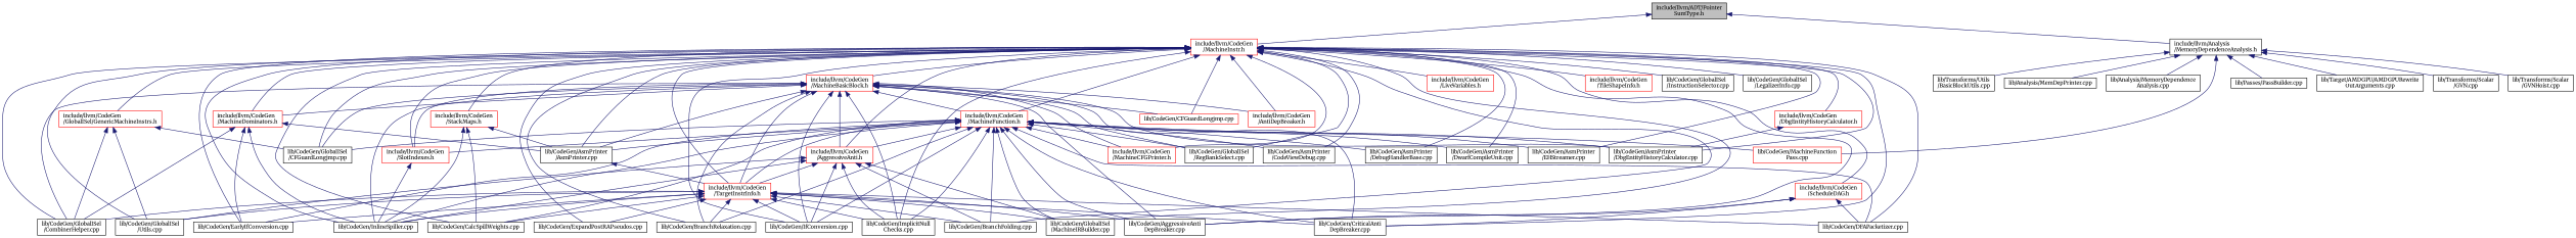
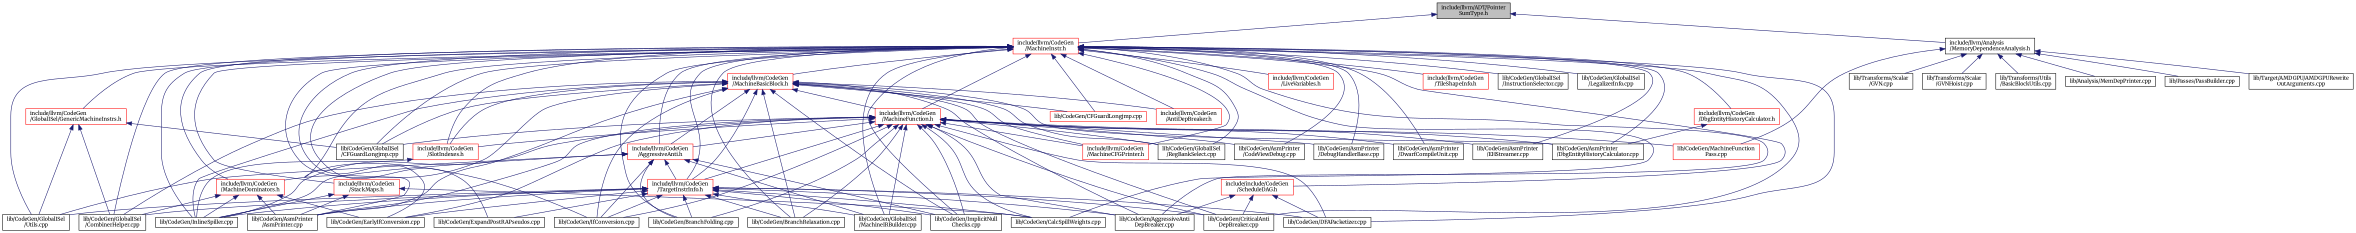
  digraph {
    fontname=Merriweather
    node [color=black fontname=Merriweather fontsize=10 shape=record]
    edge [color=midnightblue dir=back fontname=Merriweather fontsize=10 labelfontname=Helvetica labelfontsize=10 style=solid]
    n1 [fillcolor=grey75 fontcolor=black height=0.2 label="include/llvm/ADT/Pointer\lSumType.h" style=filled width=0.4]
    n2 [height=0.2 label="include/llvm/Analysis\l/MemoryDependenceAnalysis.h" width=0.4]
    n3 [color=red height=0.2 label="include/llvm/CodeGen\l/MachineInstr.h" width=0.4]
    n4 [height=0.2 label="lib/Analysis/MemDepPrinter.cpp" width=0.4]
-   n5 [height=0.2 label="lib/Analysis/MemoryDependence\lAnalysis.cpp" width=0.4]
    n6 [color=red height=0.2 label="lib/CodeGen/MachineFunction\lPass.cpp" width=0.4]
    n7 [height=0.2 label="lib/Passes/PassBuilder.cpp" width=0.4]
    n8 [height=0.2 label="lib/Target/AMDGPU/AMDGPURewrite\lOutArguments.cpp" width=0.4]
    n9 [height=0.2 label="lib/Transforms/Scalar\l/GVN.cpp" width=0.4]
    n10 [height=0.2 label="lib/Transforms/Scalar\l/GVNHoist.cpp" width=0.4]
    n11 [height=0.2 label="lib/Transforms/Utils\l/BasicBlockUtils.cpp" width=0.4]
    n12 [color=red height=0.2 label="include/llvm/CodeGen\l/AntiDepBreaker.h" width=0.4]
    n13 [color=red height=0.2 label="include/llvm/CodeGen\l/DbgEntityHistoryCalculator.h" width=0.4]
    n14 [height=0.2 label="lib/CodeGen/AsmPrinter\l/DbgEntityHistoryCalculator.cpp" width=0.4]
    n15 [color=red height=0.2 label="include/llvm/CodeGen\l/GlobalISel/GenericMachineInstrs.h" width=0.4]
    n16 [height=0.2 label="lib/CodeGen/GlobalISel\l/CombinerHelper.cpp" width=0.4]
    n17 [height=0.2 label="lib/CodeGen/GlobalISel\l/CFGuardLongjmp.cpp" width=0.4]
    n18 [height=0.2 label="lib/CodeGen/GlobalISel\l/Utils.cpp" width=0.4]
    n19 [color=red height=0.2 label="include/llvm/CodeGen\l/LiveVariables.h" width=0.4]
    n20 [color=red height=0.2 label="include/llvm/CodeGen\l/MachineBasicBlock.h" width=0.4]
    n21 [color=red height=0.2 label="include/llvm/CodeGen\l/MachineCFGPrinter.h" width=0.4]
    n22 [color=red height=0.2 label="include/llvm/CodeGen\l/MachineDominators.h" width=0.4]
    n23 [height=0.2 label="lib/CodeGen/AsmPrinter\l/AsmPrinter.cpp" width=0.4]
    n24 [height=0.2 label="lib/CodeGen/EarlyIfConversion.cpp" width=0.4]
    n25 [height=0.2 label="lib/CodeGen/InlineSpiller.cpp" width=0.4]
    n26 [color=red height=0.2 label="include/llvm/CodeGen\l/MachineFunction.h" width=0.4]
    n27 [color=red height=0.2 label="include/llvm/CodeGen\l/AggressiveAnti.h" width=0.4]
    n28 [color=red height=0.2 label="include/llvm/CodeGen\l/TargetInstrInfo.h" width=0.4]
    n29 [height=0.2 label="lib/CodeGen/AggressiveAnti\lDepBreaker.cpp" width=0.4]
    n30 [height=0.2 label="lib/CodeGen/BranchFolding.cpp" width=0.4]
    n31 [height=0.2 label="lib/CodeGen/BranchRelaxation.cpp" width=0.4]
    n32 [height=0.2 label="lib/CodeGen/CalcSpillWeights.cpp" width=0.4]
    n33 [height=0.2 label="lib/CodeGen/CriticalAnti\lDepBreaker.cpp" width=0.4]
    n34 [height=0.2 label="lib/CodeGen/DFAPacketizer.cpp" width=0.4]
    n35 [height=0.2 label="lib/CodeGen/ExpandPostRAPseudos.cpp" width=0.4]
    n36 [height=0.2 label="lib/CodeGen/GlobalISel\l/MachineIRBuilder.cpp" width=0.4]
    n37 [height=0.2 label="lib/CodeGen/IfConversion.cpp" width=0.4]
    n38 [height=0.2 label="lib/CodeGen/ImplicitNull\lChecks.cpp" width=0.4]
    n39 [color=red height=0.2 label="include/llvm/CodeGen\l/SlotIndexes.h" width=0.4]
    n40 [height=0.2 label="lib/CodeGen/AsmPrinter\l/CodeViewDebug.cpp" width=0.4]
    n41 [height=0.2 label="lib/CodeGen/AsmPrinter\l/DebugHandlerBase.cpp" width=0.4]
    n42 [height=0.2 label="lib/CodeGen/AsmPrinter\l/DwarfCompileUnit.cpp" width=0.4]
    n43 [height=0.2 label="lib/CodeGen/AsmPrinter\l/EHStreamer.cpp" width=0.4]
    n44 [height=0.2 label="lib/CodeGen/GlobalISel\l/RegBankSelect.cpp" width=0.4]
    n45 [color=red height=0.2 label="lib/CodeGen/CFGuardLongjmp.cpp" width=0.4]
-   n46 [color=red height=0.2 label="include/llvm/CodeGen\l/ScheduleDAG.h" width=0.4]
+   n46 [color=red height=0.2 label="include/include/CodeGen\l/ScheduleDAG.h" width=0.4]
    n47 [color=red height=0.2 label="include/llvm/CodeGen\l/StackMaps.h" width=0.4]
    n48 [color=red height=0.2 label="include/llvm/CodeGen\l/TileShapeInfo.h" width=0.4]
    n49 [height=0.2 label="lib/CodeGen/GlobalISel\l/InstructionSelector.cpp" width=0.4]
    n50 [height=0.2 label="lib/CodeGen/GlobalISel\l/LegalizerInfo.cpp" width=0.4]
    n1 -> n2
    n1 -> n3
    n2 -> n4
-   n2 -> n5
    n2 -> n6
    n2 -> n7
    n2 -> n8
    n2 -> n9
    n2 -> n10
    n2 -> n11
    n3 -> n12
    n3 -> n13
    n3 -> n14
    n3 -> n15
    n3 -> n16
    n3 -> n17
    n3 -> n18
    n3 -> n19
    n3 -> n20
    n3 -> n21
    n3 -> n22
    n3 -> n23
    n3 -> n24
    n3 -> n25
    n3 -> n26
    n3 -> n27
    n3 -> n28
    n3 -> n29
    n3 -> n30
    n3 -> n31
    n3 -> n32
    n3 -> n33
    n3 -> n34
    n3 -> n35
    n3 -> n36
    n3 -> n37
    n3 -> n38
    n3 -> n39
    n3 -> n40
    n3 -> n41
    n3 -> n42
    n3 -> n43
    n3 -> n44
    n3 -> n45
    n3 -> n46
    n3 -> n47
    n3 -> n48
    n3 -> n49
    n3 -> n50
    n13 -> n14
    n15 -> n16
    n15 -> n17
    n15 -> n18
    n20 -> n12
    n20 -> n14
    n20 -> n16
    n20 -> n17
    n20 -> n21
    n20 -> n22
    n20 -> n23
    n20 -> n25
    n20 -> n26
    n20 -> n27
    n20 -> n28
    n20 -> n29
    n20 -> n31
    n20 -> n33
    n20 -> n37
    n20 -> n38
    n20 -> n39
    n20 -> n44
    n20 -> n45
    n22 -> n16
    n22 -> n23
    n22 -> n24
    n22 -> n25
    n26 -> n6
    n26 -> n14
    n26 -> n17
    n26 -> n21
    n26 -> n23
    n26 -> n24
    n26 -> n25
    n26 -> n27
    n26 -> n28
    n26 -> n29
    n26 -> n30
    n26 -> n31
    n26 -> n32
    n26 -> n33
    n26 -> n34
    n26 -> n36
    n26 -> n37
    n26 -> n38
    n26 -> n39
    n26 -> n40
    n26 -> n41
    n26 -> n42
    n26 -> n43
    n26 -> n44
    n27 -> n18
    n27 -> n25
    n27 -> n28
    n27 -> n30
    n27 -> n36
    n27 -> n37
    n27 -> n38
    n28 -> n16
    n28 -> n18
-   n23 -> n28
+   n28 -> n23
    n28 -> n24
    n28 -> n25
    n28 -> n29
    n28 -> n30
    n28 -> n31
    n28 -> n32
    n28 -> n33
    n28 -> n34
    n28 -> n35
    n28 -> n36
    n28 -> n37
    n28 -> n38
    n39 -> n25
    n46 -> n29
    n46 -> n33
    n46 -> n34
    n47 -> n23
    n47 -> n25
    n47 -> n32
  }
